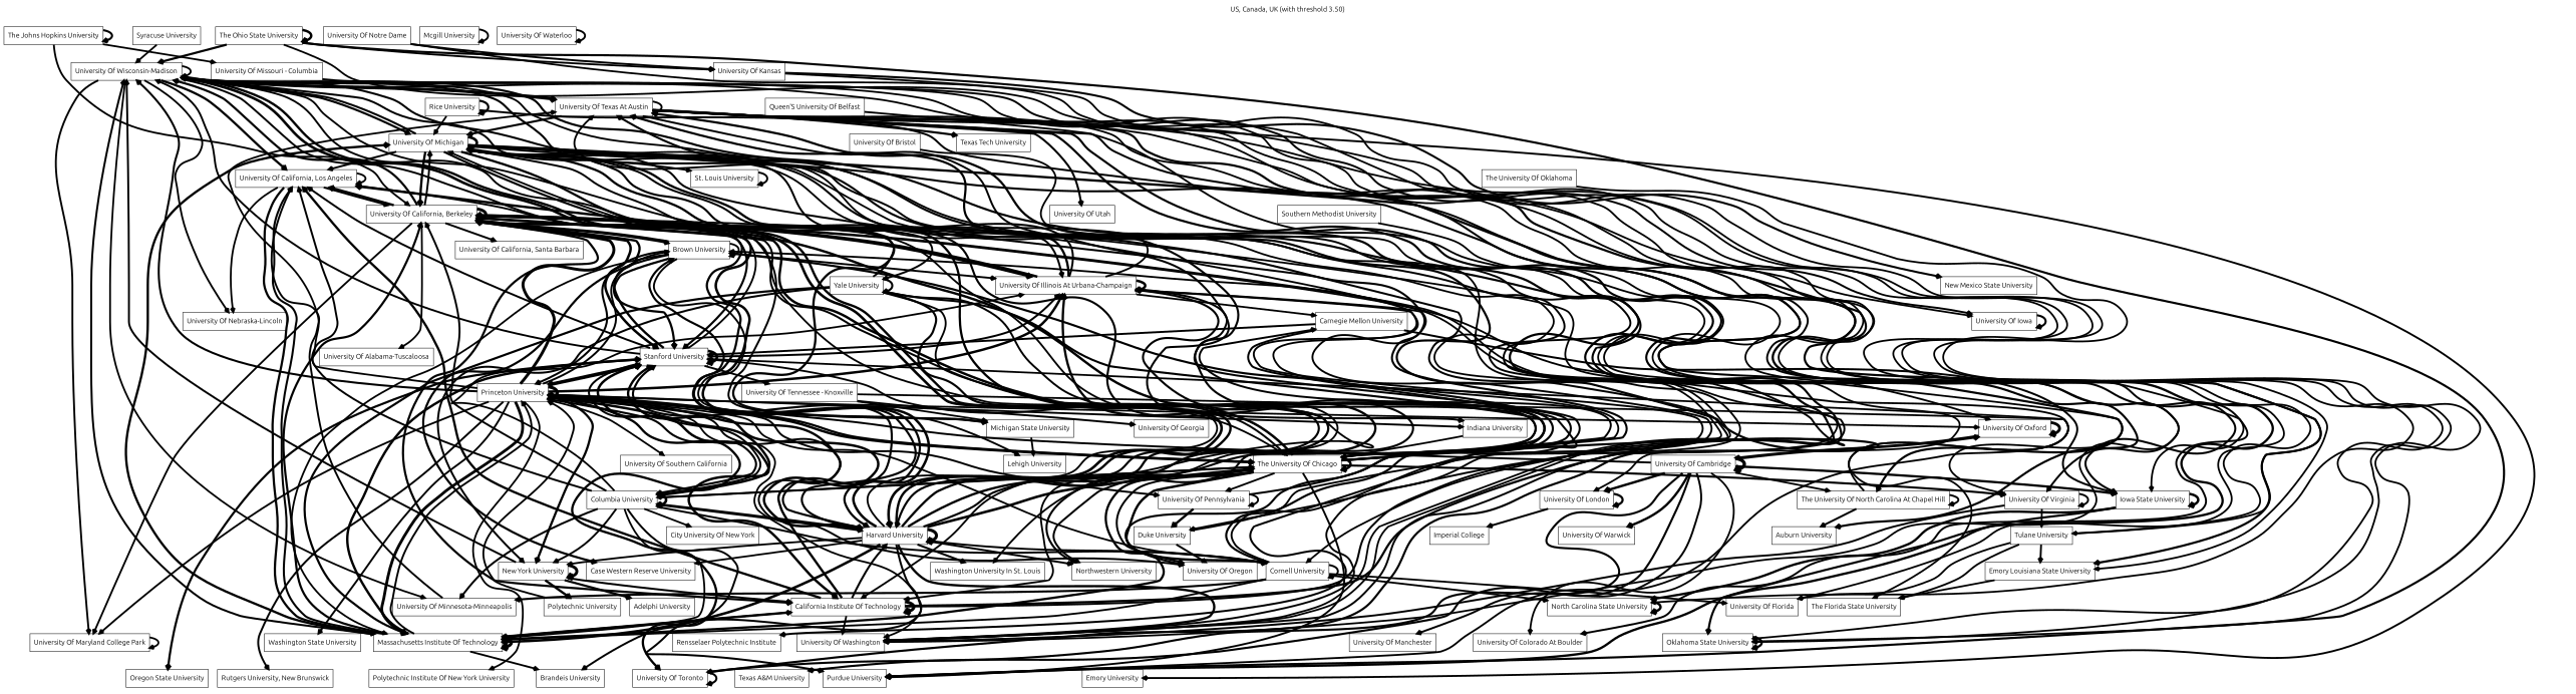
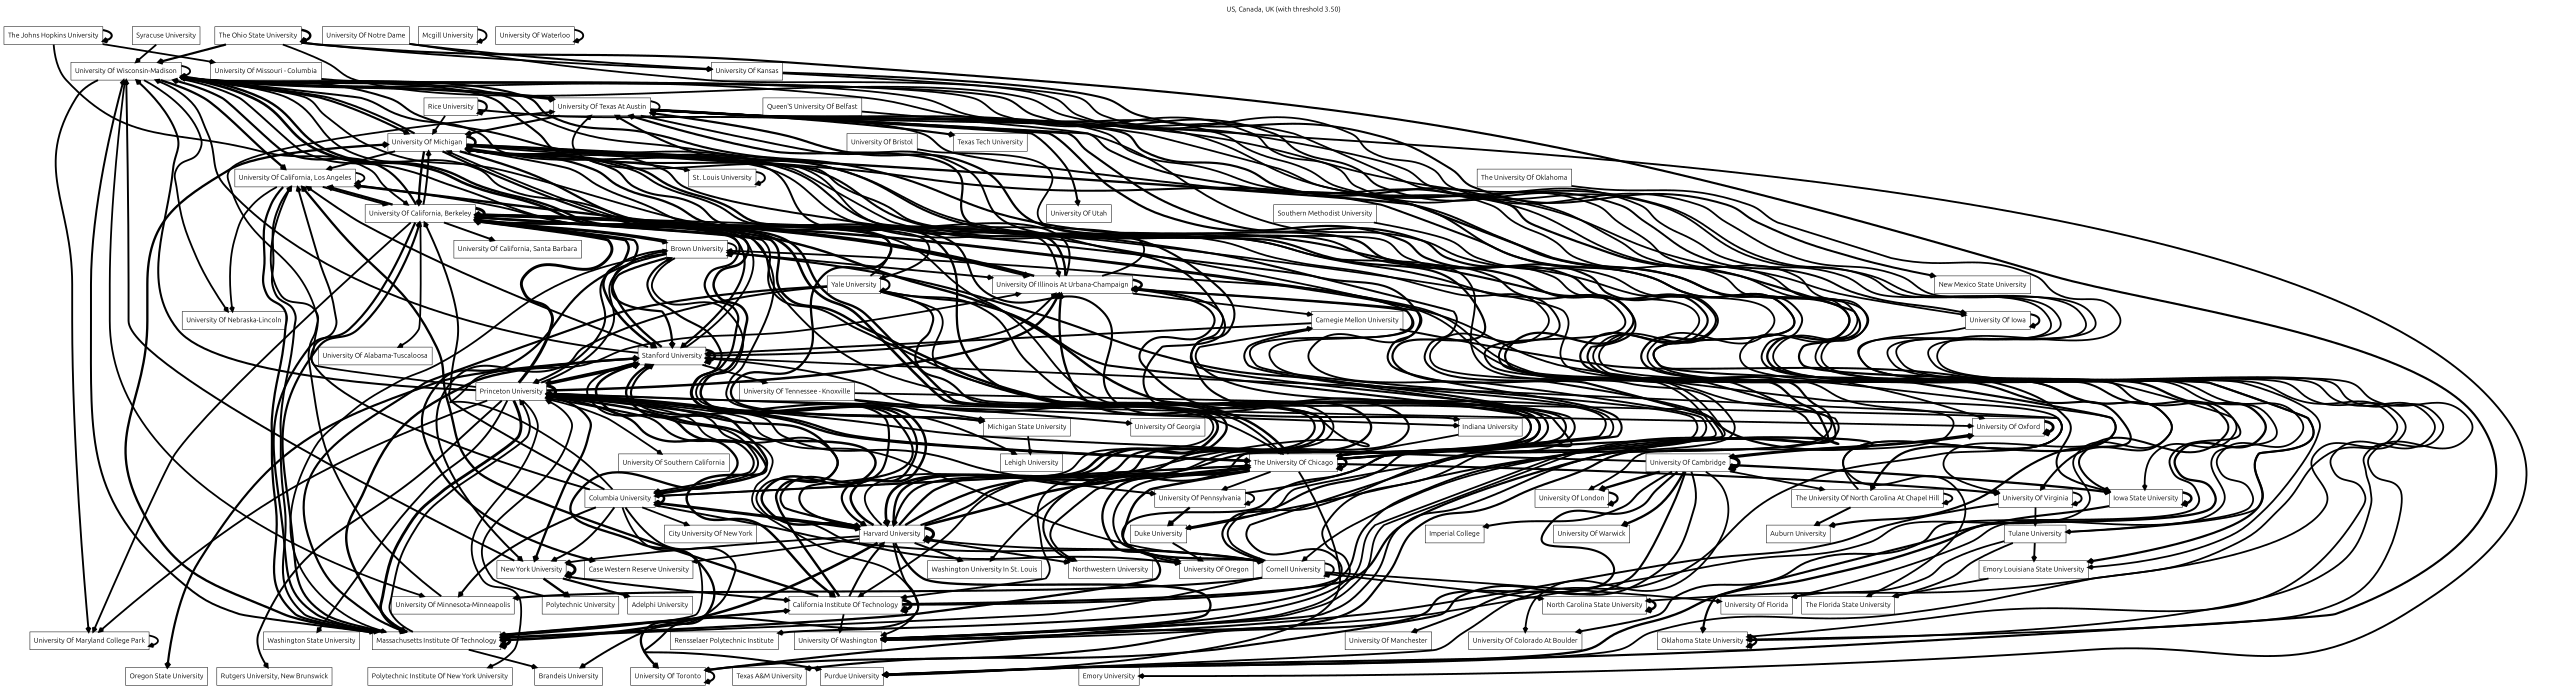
  digraph {
    fontname=Ubuntu
    label="US, Canada, UK (with threshold 3.50)"
    labelloc=t
    node [fontname=Ubuntu shape=rectangle]
    edge [arrowhead=vee arrowsize=0.8 fontname=Ubuntu penwidth=3.6 weight=0.1]
    "University Of Wisconsin-Madison"
    "Iowa State University"
    "University Of Texas At Austin"
    "University Of Florida"
    "University Of Michigan"
    "Indiana University"
    "University Of California, Los Angeles"
    "University Of Nebraska-Lincoln"
    "Michigan State University"
    "Harvard University"
    "University Of Minnesota-Minneapolis"
    "University Of Maryland College Park"
    "California Institute Of Technology"
    "Oklahoma State University"
    "North Carolina State University"
    "Tulane University"
    n17 [label="Emory Louisiana State University"]
    "University Of Virginia"
    "The University Of North Carolina At Chapel Hill"
    "University Of Iowa"
    "Duke University"
    "Emory University"
    "Auburn University"
    "University Of Utah"
    "Texas Tech University"
    "Cornell University"
    "University Of Illinois At Urbana-Champaign"
    "University Of California, Berkeley"
    "Stanford University"
    "University Of Washington"
    "St. Louis University"
    "Purdue University"
    "Yale University"
    "Northwestern University"
    "The University Of Chicago"
    "Massachusetts Institute Of Technology"
    "Lehigh University"
    "Brown University"
    "Columbia University"
    "New York University"
    "Washington University In St. Louis"
    "Case Western Reserve University"
    "The Florida State University"
    "University Of Oregon"
    "Carnegie Mellon University"
    "Brandeis University"
    "Princeton University"
    "The Johns Hopkins University"
    "University Of Missouri - Columbia"
    "University Of Alabama-Tuscaloosa"
    "University Of California, Santa Barbara"
    "City University Of New York"
    "University Of Pennsylvania"
    "University Of Tennessee - Knoxville"
    "Oregon State University"
    "Polytechnic University"
    "Adelphi University"
    "Rensselaer Polytechnic Institute"
    "Rice University"
    "University Of Colorado At Boulder"
    "University Of Oxford"
    "University Of Toronto"
    "Polytechnic Institute Of New York University"
    "University Of Southern California"
    "Washington State University"
    "Rutgers University, New Brunswick"
    "Syracuse University"
    "University Of Cambridge"
    "University Of London"
    "University Of Manchester"
    "Texas A&M University"
    "University Of Warwick"
    "Imperial College"
    "University Of Georgia"
    "Southern Methodist University"
    "University Of Kansas"
    "New Mexico State University"
    "University Of Bristol"
    "University Of Notre Dame"
    "The Ohio State University"
    "The University Of Oklahoma"
    "Queen'S University Of Belfast"
    "Mcgill University"
    "University Of Waterloo"
    "University Of Wisconsin-Madison" -> "University Of Wisconsin-Madison" [penwidth=3.7]
    "University Of Wisconsin-Madison" -> "Iowa State University"
    "University Of Wisconsin-Madison" -> "University Of Texas At Austin" [penwidth=5.2]
    "University Of Wisconsin-Madison" -> "University Of Florida"
    "University Of Wisconsin-Madison" -> "University Of Michigan" [penwidth=4.3]
    "University Of Wisconsin-Madison" -> "Indiana University" [penwidth=4.1]
    "University Of Wisconsin-Madison" -> "University Of California, Los Angeles" [penwidth=4.6]
    "University Of Wisconsin-Madison" -> "University Of Nebraska-Lincoln" [penwidth=3.7]
    "University Of Wisconsin-Madison" -> "Michigan State University" [penwidth=3.9]
    "University Of Wisconsin-Madison" -> "Harvard University" [penwidth=5.3]
    "University Of Wisconsin-Madison" -> "University Of Minnesota-Minneapolis"
    "University Of Wisconsin-Madison" -> "University Of Maryland College Park" [penwidth=3.8]
    "University Of Wisconsin-Madison" -> "California Institute Of Technology" [penwidth=3.7]
    "Iowa State University" -> "Iowa State University" [penwidth=5.0]
    "Iowa State University" -> "Oklahoma State University" [penwidth=4.3]
-   "Iowa State University" -> "North Carolina State University" [penwidth=4.7]
    "University Of Texas At Austin" -> "University Of Wisconsin-Madison" [penwidth=4.6]
    "University Of Texas At Austin" -> "University Of Texas At Austin" [penwidth=3.8]
    "University Of Texas At Austin" -> "University Of Michigan" [penwidth=4.2]
    "University Of Texas At Austin" -> "Oklahoma State University"
    "University Of Texas At Austin" -> "Tulane University"
    "University Of Texas At Austin" -> n17 [penwidth=4.4]
    "University Of Texas At Austin" -> "University Of Virginia" [penwidth=4.0]
    "University Of Texas At Austin" -> "The University Of North Carolina At Chapel Hill" [penwidth=4.4]
    "University Of Texas At Austin" -> "University Of Iowa"
    "University Of Texas At Austin" -> "Duke University" [penwidth=3.9]
    "University Of Texas At Austin" -> "Emory University" [penwidth=3.8]
    "University Of Texas At Austin" -> "Auburn University" [penwidth=4.3]
    "University Of Texas At Austin" -> "University Of Utah" [penwidth=4.1]
    "University Of Texas At Austin" -> "Texas Tech University" [penwidth=4.3]
    "University Of Michigan" -> "University Of Wisconsin-Madison" [penwidth=4.1]
    "University Of Michigan" -> "Iowa State University" [penwidth=4.1]
    "University Of Michigan" -> "University Of Michigan" [penwidth=5.4]
    "University Of Michigan" -> "University Of California, Los Angeles" [penwidth=3.8]
    "University Of Michigan" -> "Michigan State University" [penwidth=4.6]
    "University Of Michigan" -> "Cornell University"
    "University Of Michigan" -> "University Of Illinois At Urbana-Champaign" [penwidth=4.0]
    "University Of Michigan" -> "University Of California, Berkeley" [penwidth=4.7]
    "University Of Michigan" -> "Stanford University" [penwidth=4.3]
    "University Of Michigan" -> "University Of Washington" [penwidth=3.9]
    "University Of Michigan" -> "St. Louis University"
    "University Of Michigan" -> "Purdue University" [penwidth=4.7]
    "University Of Michigan" -> "Yale University" [penwidth=3.9]
    "University Of Michigan" -> "Northwestern University" [penwidth=4.2]
    "Indiana University" -> "The University Of Chicago"
    "University Of California, Los Angeles" -> "University Of California, Los Angeles" [penwidth=3.7]
    "University Of California, Los Angeles" -> "University Of Nebraska-Lincoln"
    "University Of California, Los Angeles" -> "University Of California, Berkeley" [penwidth=3.8]
    "University Of California, Los Angeles" -> "Massachusetts Institute Of Technology" [penwidth=4.5]
    "Michigan State University" -> "Lehigh University" [penwidth=3.7]
    "Harvard University" -> "University Of Wisconsin-Madison" [penwidth=4.8]
    "Harvard University" -> "University Of Texas At Austin" [penwidth=4.2]
    "Harvard University" -> "University Of Michigan" [penwidth=4.6]
    "Harvard University" -> "University Of California, Los Angeles" [penwidth=3.7]
    "Harvard University" -> "Harvard University" [penwidth=6.2]
    "Harvard University" -> "Cornell University" [penwidth=3.8]
    "Harvard University" -> "University Of Illinois At Urbana-Champaign" [penwidth=4.7]
    "Harvard University" -> "University Of California, Berkeley" [penwidth=5.1]
    "Harvard University" -> "Stanford University" [penwidth=4.3]
    "Harvard University" -> "University Of Washington" [penwidth=4.7]
    "Harvard University" -> "Purdue University" [penwidth=4.0]
    "Harvard University" -> "Northwestern University" [penwidth=3.9]
    "Harvard University" -> "The University Of Chicago" [penwidth=5.2]
    "Harvard University" -> "Massachusetts Institute Of Technology" [penwidth=5.2]
    "Harvard University" -> "Brown University" [penwidth=4.3]
    "Harvard University" -> "Columbia University" [penwidth=4.2]
    "Harvard University" -> "New York University" [penwidth=3.7]
    "Harvard University" -> "Washington University In St. Louis" [penwidth=4.1]
    "Harvard University" -> "Case Western Reserve University"
    "University Of Minnesota-Minneapolis" -> "University Of California, Los Angeles" [penwidth=3.8]
    "University Of Maryland College Park" -> "University Of Maryland College Park"
    "California Institute Of Technology" -> "University Of Texas At Austin" [penwidth=4.5]
    "California Institute Of Technology" -> "University Of Michigan" [penwidth=4.0]
    "California Institute Of Technology" -> "University Of California, Los Angeles" [penwidth=4.7]
    "California Institute Of Technology" -> "Harvard University" [penwidth=4.1]
    "California Institute Of Technology" -> "California Institute Of Technology" [penwidth=6.2]
    "California Institute Of Technology" -> "Stanford University" [penwidth=4.8]
    "California Institute Of Technology" -> "University Of Washington" [penwidth=3.7]
    "California Institute Of Technology" -> "Massachusetts Institute Of Technology" [penwidth=3.9]
    "Oklahoma State University" -> "Oklahoma State University" [penwidth=4.6]
    "North Carolina State University" -> "North Carolina State University" [penwidth=5.0]
    "Tulane University" -> "University Of Wisconsin-Madison"
    "Tulane University" -> "University Of Florida"
    "Tulane University" -> n17 [penwidth=3.8]
    "Tulane University" -> "The Florida State University" [penwidth=3.7]
    n17 -> "The Florida State University"
    "University Of Virginia" -> "Tulane University"
    "University Of Virginia" -> "University Of Virginia" [penwidth=3.9]
    "University Of Virginia" -> "University Of Washington" [penwidth=3.9]
    "The University Of North Carolina At Chapel Hill" -> "The University Of North Carolina At Chapel Hill" [penwidth=3.9]
    "The University Of North Carolina At Chapel Hill" -> "Auburn University" [penwidth=4.0]
    "The University Of North Carolina At Chapel Hill" -> "Stanford University"
    "University Of Iowa" -> "University Of Iowa" [penwidth=4.2]
+   "University Of Iowa" -> "Purdue University"
    "Duke University" -> "University Of Wisconsin-Madison" [penwidth=3.7]
    "Duke University" -> "University Of Oregon" [penwidth=3.9]
    "Cornell University" -> "University Of Florida"
    "Cornell University" -> "University Of Minnesota-Minneapolis" [penwidth=4.2]
    "Cornell University" -> "North Carolina State University" [penwidth=3.7]
    "Cornell University" -> "Cornell University" [penwidth=3.9]
    "Cornell University" -> "University Of Illinois At Urbana-Champaign" [penwidth=3.8]
    "Cornell University" -> "Massachusetts Institute Of Technology" [penwidth=3.7]
    "Cornell University" -> "Brown University" [penwidth=4.3]
    "University Of Illinois At Urbana-Champaign" -> "University Of Wisconsin-Madison" [penwidth=4.0]
    "University Of Illinois At Urbana-Champaign" -> "University Of Texas At Austin" [penwidth=3.7]
    "University Of Illinois At Urbana-Champaign" -> "University Of Michigan" [penwidth=4.7]
    "University Of Illinois At Urbana-Champaign" -> "University Of Illinois At Urbana-Champaign" [penwidth=5.1]
    "University Of Illinois At Urbana-Champaign" -> "University Of California, Berkeley" [penwidth=5.0]
    "University Of Illinois At Urbana-Champaign" -> "University Of Washington" [penwidth=3.8]
    "University Of Illinois At Urbana-Champaign" -> "Carnegie Mellon University"
    "University Of California, Berkeley" -> "University Of Wisconsin-Madison" [penwidth=4.4]
    "University Of California, Berkeley" -> "University Of Michigan" [penwidth=3.9]
    "University Of California, Berkeley" -> "University Of California, Los Angeles" [penwidth=4.7]
    "University Of California, Berkeley" -> "Harvard University" [penwidth=4.5]
    "University Of California, Berkeley" -> "University Of Maryland College Park" [penwidth=3.7]
    "University Of California, Berkeley" -> "University Of Virginia"
    "University Of California, Berkeley" -> "University Of Illinois At Urbana-Champaign" [penwidth=4.9]
    "University Of California, Berkeley" -> "University Of California, Berkeley" [penwidth=6.0]
    "University Of California, Berkeley" -> "Stanford University" [penwidth=5.1]
    "University Of California, Berkeley" -> "University Of Washington"
    "University Of California, Berkeley" -> "The University Of Chicago" [penwidth=4.0]
-   "University Of California, Berkeley" -> "California Institute Of Technology" [penwidth=4.4]
+   "University Of California, Berkeley" -> "Massachusetts Institute Of Technology" [penwidth=4.4]
    "University Of California, Berkeley" -> "Brown University"
    "University Of California, Berkeley" -> "University Of Alabama-Tuscaloosa"
    "University Of California, Berkeley" -> "University Of California, Santa Barbara" [penwidth=3.9]
    "Stanford University" -> "University Of Wisconsin-Madison" [penwidth=3.8]
    "Stanford University" -> "University Of Michigan" [penwidth=3.7]
    "Stanford University" -> "University Of California, Los Angeles" [penwidth=3.9]
    "Stanford University" -> "University Of Illinois At Urbana-Champaign" [penwidth=4.0]
    "Stanford University" -> "University Of California, Berkeley" [penwidth=4.7]
    "Stanford University" -> "Stanford University" [penwidth=5.3]
    "Stanford University" -> "Columbia University" [penwidth=4.0]
    "Stanford University" -> "Princeton University"
    "Stanford University" -> "University Of Tennessee - Knoxville" [penwidth=3.8]
    "Stanford University" -> "Oregon State University" [penwidth=4.4]
    "University Of Washington" -> "University Of California, Berkeley"
    "St. Louis University" -> "St. Louis University" [penwidth=3.9]
    "Purdue University" -> "Brown University" [penwidth=3.7]
    "Yale University" -> "University Of Wisconsin-Madison" [penwidth=3.8]
    "Yale University" -> "Harvard University" [penwidth=4.3]
    "Yale University" -> "California Institute Of Technology" [penwidth=3.7]
    "Yale University" -> "Yale University" [penwidth=4.2]
    "Yale University" -> "The University Of Chicago" [penwidth=3.9]
    "Yale University" -> "Massachusetts Institute Of Technology" [penwidth=4.4]
    "Yale University" -> "New York University" [penwidth=4.0]
    "Yale University" -> "University Of Oregon" [penwidth=4.2]
    "The University Of Chicago" -> "University Of Wisconsin-Madison" [penwidth=4.2]
    "The University Of Chicago" -> "University Of Texas At Austin" [penwidth=4.4]
    "The University Of Chicago" -> "University Of Michigan" [penwidth=3.7]
    "The University Of Chicago" -> "University Of California, Los Angeles" [penwidth=4.9]
    "The University Of Chicago" -> "University Of Virginia" [penwidth=4.2]
    "The University Of Chicago" -> "Cornell University" [penwidth=4.9]
    "The University Of Chicago" -> "University Of Illinois At Urbana-Champaign" [penwidth=4.2]
    "The University Of Chicago" -> "University Of California, Berkeley" [penwidth=5.0]
    "The University Of Chicago" -> "Stanford University" [penwidth=3.7]
    "The University Of Chicago" -> "Purdue University" [penwidth=3.8]
    "The University Of Chicago" -> "Northwestern University" [penwidth=4.0]
    "The University Of Chicago" -> "The University Of Chicago" [penwidth=5.2]
    "The University Of Chicago" -> "Massachusetts Institute Of Technology" [penwidth=4.6]
    "The University Of Chicago" -> "Columbia University"
    "The University Of Chicago" -> "Washington University In St. Louis" [penwidth=3.7]
    "The University Of Chicago" -> "University Of Oregon" [penwidth=4.0]
    "The University Of Chicago" -> "Carnegie Mellon University" [penwidth=3.9]
    "The University Of Chicago" -> "Princeton University" [penwidth=4.5]
    "The University Of Chicago" -> "University Of Pennsylvania" [penwidth=3.7]
    "Massachusetts Institute Of Technology" -> "University Of Wisconsin-Madison" [penwidth=4.0]
    "Massachusetts Institute Of Technology" -> "University Of Michigan" [penwidth=4.7]
    "Massachusetts Institute Of Technology" -> "University Of California, Los Angeles" [penwidth=4.1]
    "Massachusetts Institute Of Technology" -> "California Institute Of Technology" [penwidth=4.1]
    "Massachusetts Institute Of Technology" -> "University Of California, Berkeley" [penwidth=4.4]
    "Massachusetts Institute Of Technology" -> "Stanford University" [penwidth=4.9]
    "Massachusetts Institute Of Technology" -> "Massachusetts Institute Of Technology" [penwidth=6.3]
    "Massachusetts Institute Of Technology" -> "Brandeis University" [penwidth=3.7]
    "Massachusetts Institute Of Technology" -> "Princeton University" [penwidth=3.8]
    "Brown University" -> "University Of Illinois At Urbana-Champaign" [penwidth=3.8]
    "Brown University" -> "University Of California, Berkeley" [penwidth=4.7]
    "Brown University" -> "Stanford University" [penwidth=4.5]
    "Brown University" -> "Massachusetts Institute Of Technology"
    "Brown University" -> "Lehigh University" [penwidth=3.8]
    "Brown University" -> "Brown University" [penwidth=3.7]
    "Brown University" -> "Case Western Reserve University" [penwidth=4.4]
    "Brown University" -> "Princeton University" [penwidth=4.1]
    "Columbia University" -> "University Of California, Los Angeles" [penwidth=3.9]
    "Columbia University" -> "Harvard University"
    "Columbia University" -> "University Of Minnesota-Minneapolis" [penwidth=4.0]
    "Columbia University" -> "Cornell University" [penwidth=3.9]
    "Columbia University" -> "University Of Illinois At Urbana-Champaign"
    "Columbia University" -> "University Of California, Berkeley" [penwidth=3.9]
    "Columbia University" -> "Stanford University" [penwidth=5.0]
    "Columbia University" -> "The University Of Chicago" [penwidth=3.8]
    "Columbia University" -> "Massachusetts Institute Of Technology"
    "Columbia University" -> "Columbia University" [penwidth=5.3]
    "Columbia University" -> "New York University" [penwidth=3.8]
    "Columbia University" -> "Brandeis University" [penwidth=3.9]
    "Columbia University" -> "City University Of New York"
    "New York University" -> "University Of Wisconsin-Madison" [penwidth=3.9]
    "New York University" -> "California Institute Of Technology" [penwidth=4.0]
    "New York University" -> "New York University" [penwidth=6.0]
    "New York University" -> "Polytechnic University" [penwidth=4.8]
    "New York University" -> "Adelphi University" [penwidth=4.4]
    "Carnegie Mellon University" -> "Iowa State University" [penwidth=4.0]
    "Carnegie Mellon University" -> "Stanford University" [penwidth=3.9]
    "Carnegie Mellon University" -> "Rensselaer Polytechnic Institute" [penwidth=4.0]
    "Princeton University" -> "University Of Wisconsin-Madison" [penwidth=4.1]
    "Princeton University" -> "University Of Texas At Austin"
    "Princeton University" -> "Indiana University" [penwidth=3.8]
    "Princeton University" -> "Harvard University" [penwidth=5.0]
    "Princeton University" -> "University Of Maryland College Park" [penwidth=3.7]
    "Princeton University" -> "California Institute Of Technology" [penwidth=5.0]
    "Princeton University" -> "Cornell University"
    "Princeton University" -> "University Of Illinois At Urbana-Champaign" [penwidth=5.0]
    "Princeton University" -> "University Of California, Berkeley" [penwidth=5.9]
    "Princeton University" -> "Stanford University" [penwidth=5.5]
    "Princeton University" -> "University Of Washington"
    "Princeton University" -> "The University Of Chicago" [penwidth=4.9]
    "Princeton University" -> "Massachusetts Institute Of Technology" [penwidth=5.7]
    "Princeton University" -> "Brown University" [penwidth=3.9]
    "Princeton University" -> "Columbia University" [penwidth=4.2]
    "Princeton University" -> "New York University" [penwidth=4.6]
    "Princeton University" -> "University Of Oregon" [penwidth=3.9]
    "Princeton University" -> "Princeton University" [penwidth=6.4]
    "Princeton University" -> "University Of Pennsylvania" [penwidth=3.9]
    "Princeton University" -> "University Of Oxford"
    "Princeton University" -> "University Of Toronto" [penwidth=4.7]
    "Princeton University" -> "Polytechnic Institute Of New York University"
    "Princeton University" -> "University Of Southern California"
    "Princeton University" -> "Washington State University" [penwidth=3.8]
    "Princeton University" -> "Rutgers University, New Brunswick" [penwidth=3.9]
    "The Johns Hopkins University" -> "University Of California, Berkeley" [penwidth=3.7]
    "The Johns Hopkins University" -> "The Johns Hopkins University" [penwidth=4.2]
    "The Johns Hopkins University" -> "University Of Missouri - Columbia"
    "University Of Missouri - Columbia" -> "University Of Iowa" [penwidth=3.9]
    "University Of Pennsylvania" -> "Duke University" [penwidth=4.7]
    "University Of Pennsylvania" -> "University Of Illinois At Urbana-Champaign" [penwidth=4.0]
    "University Of Pennsylvania" -> "University Of Pennsylvania" [penwidth=3.8]
    "University Of Tennessee - Knoxville" -> "Michigan State University"
    "University Of Tennessee - Knoxville" -> "The Florida State University"
    "University Of Tennessee - Knoxville" -> "University Of Georgia" [penwidth=3.9]
    "Polytechnic University" -> "Princeton University" [penwidth=3.7]
    "Rice University" -> "University Of Michigan"
    "Rice University" -> "Rice University" [penwidth=4.4]
    "Rice University" -> "University Of Colorado At Boulder" [penwidth=3.9]
    "University Of Oxford" -> "University Of Oxford" [penwidth=5.7]
    "University Of Oxford" -> "University Of Cambridge" [penwidth=3.8]
    "University Of Toronto" -> "University Of Wisconsin-Madison" [penwidth=4.3]
    "University Of Toronto" -> "University Of Toronto" [penwidth=4.1]
    "Syracuse University" -> "University Of Wisconsin-Madison"
    "University Of Cambridge" -> "Iowa State University" [penwidth=4.6]
    "University Of Cambridge" -> "The University Of North Carolina At Chapel Hill"
    "University Of Cambridge" -> "Princeton University" [penwidth=3.9]
    "University Of Cambridge" -> "University Of Colorado At Boulder"
    "University Of Cambridge" -> "University Of Oxford" [penwidth=4.5]
    "University Of Cambridge" -> "University Of Toronto" [penwidth=4.2]
    "University Of Cambridge" -> "University Of Cambridge" [penwidth=6.7]
    "University Of Cambridge" -> "University Of London" [penwidth=4.9]
    "University Of Cambridge" -> "University Of Manchester" [penwidth=3.9]
    "University Of Cambridge" -> "Texas A&M University" [penwidth=4.2]
    "University Of Cambridge" -> "University Of Warwick" [penwidth=4.8]
    "University Of London" -> "University Of London" [penwidth=4.5]
-   "University Of London" -> "Imperial College" [penwidth=4.0]
+   "University Of Cambridge" -> "Imperial College" [penwidth=4.0]
    "Southern Methodist University" -> "University Of Washington"
    "University Of Kansas" -> "Oklahoma State University"
    "University Of Kansas" -> "New Mexico State University" [penwidth=4.1]
    "University Of Bristol" -> "University Of London"
    "University Of Notre Dame" -> "North Carolina State University"
    "University Of Notre Dame" -> "University Of Kansas" [penwidth=3.9]
    "The Ohio State University" -> "University Of Wisconsin-Madison" [penwidth=4.4]
    "The Ohio State University" -> n17
    "The Ohio State University" -> "Purdue University" [penwidth=4.3]
    "The Ohio State University" -> "University Of Kansas" [penwidth=3.7]
    "The Ohio State University" -> "The Ohio State University" [penwidth=5.0]
    "The University Of Oklahoma" -> "Oklahoma State University"
    "Queen'S University Of Belfast" -> "University Of Oxford" [penwidth=3.7]
    "Mcgill University" -> "Mcgill University" [penwidth=3.8]
    "University Of Waterloo" -> "University Of Waterloo" [penwidth=3.8]
  }
